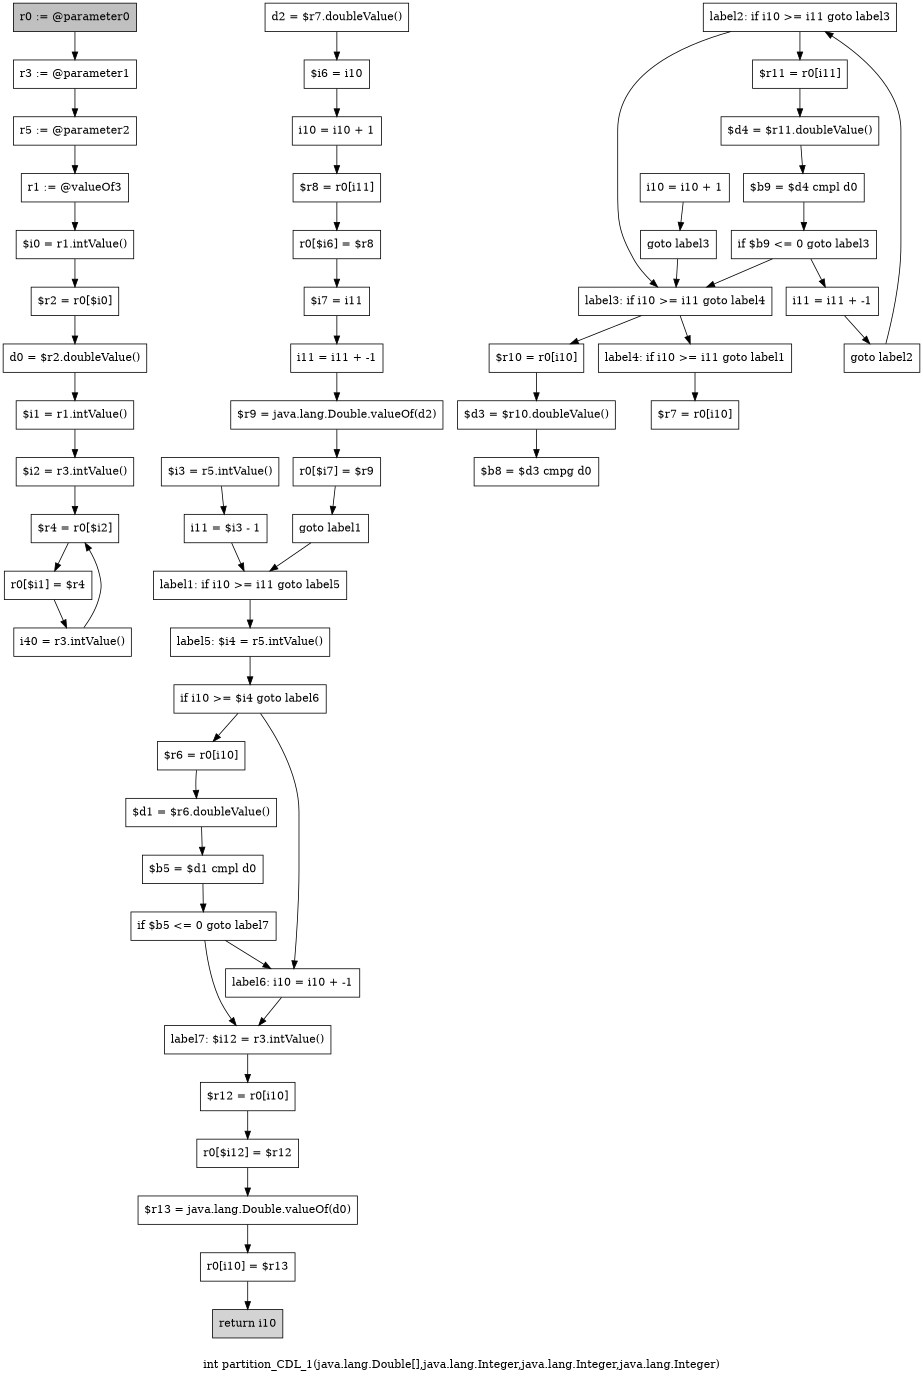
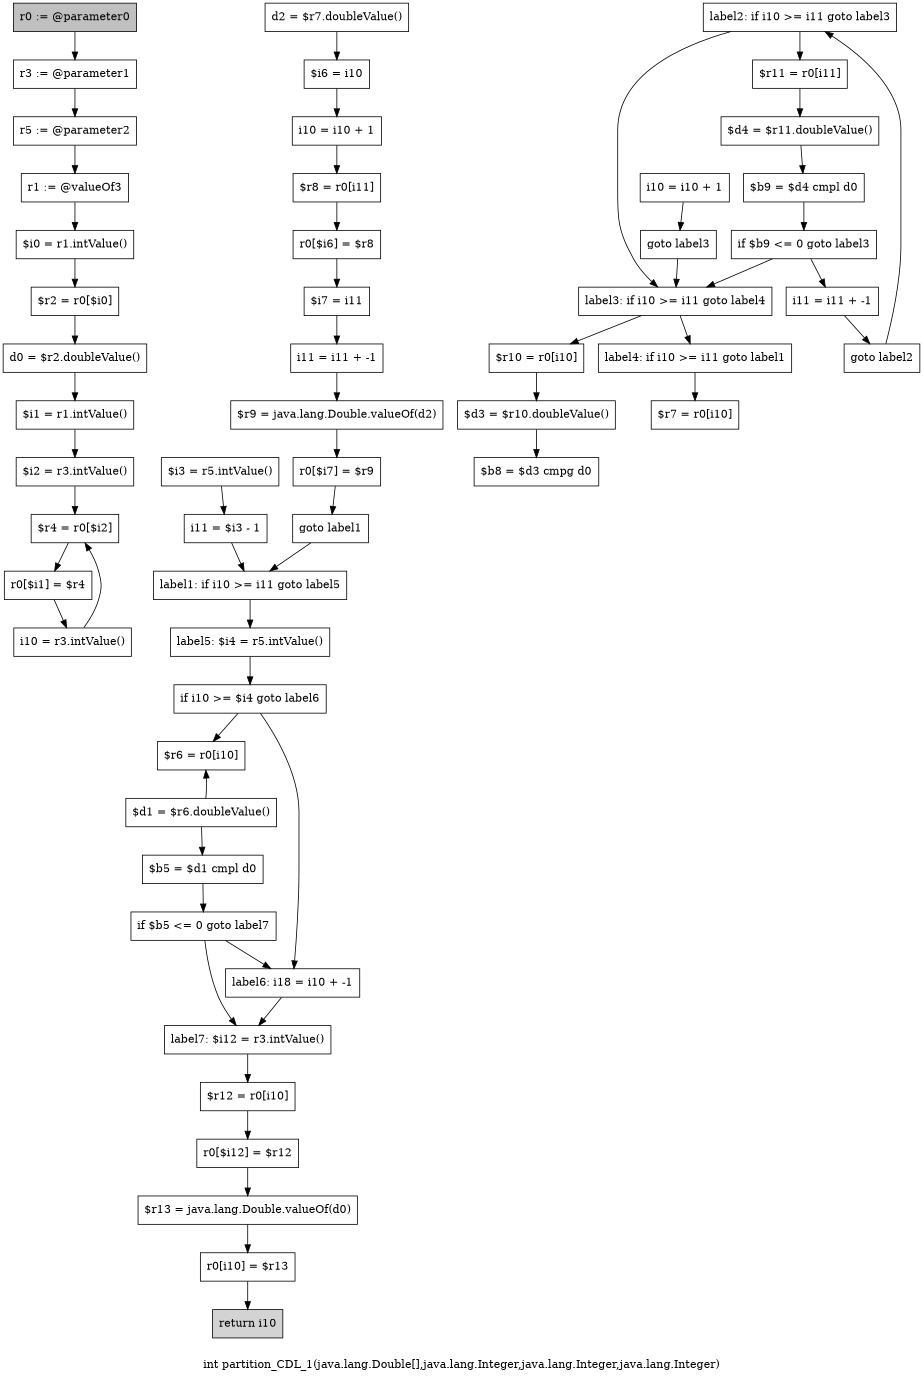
  digraph {
    label="int partition_CDL_1(java.lang.Double[],java.lang.Integer,java.lang.Integer,java.lang.Integer)"
    node [shape=box]
    n1 [fillcolor=gray label="r0 := @parameter0" style=filled]
    n2 [label="r3 := @parameter1"]
    n3 [label="r5 := @parameter2"]
    n4 [label="r1 := @valueOf3"]
    n5 [label="$i0 = r1.intValue()"]
    n6 [label="$r2 = r0[$i0]"]
    n7 [label="d0 = $r2.doubleValue()"]
    n8 [label="$i1 = r1.intValue()"]
    n9 [label="$i2 = r3.intValue()"]
    n10 [label="$r4 = r0[$i2]"]
    n11 [label="r0[$i1] = $r4"]
-   n12 [label="i40 = r3.intValue()"]
+   n12 [label="i10 = r3.intValue()"]
    n13 [label="$i3 = r5.intValue()"]
    n14 [label="i11 = $i3 - 1"]
    n15 [label="label1: if i10 >= i11 goto label5"]
    n16 [label="label5: $i4 = r5.intValue()"]
    n17 [label="label2: if i10 >= i11 goto label3"]
    n18 [label="$r11 = r0[i11]"]
    n19 [label="label3: if i10 >= i11 goto label4"]
    n20 [label="if i10 >= $i4 goto label6"]
    n21 [label="$d4 = $r11.doubleValue()"]
    n22 [label="$r10 = r0[i10]"]
    n23 [label="label4: if i10 >= i11 goto label1"]
    n24 [label="$r6 = r0[i10]"]
-   n25 [label="label6: i10 = i10 + -1"]
+   n25 [label="label6: i18 = i10 + -1"]
    n26 [label="$b9 = $d4 cmpl d0"]
    n27 [label="$d3 = $r10.doubleValue()"]
    n28 [label="$r7 = r0[i10]"]
    n29 [label="if $b9 <= 0 goto label3"]
    n30 [label="i11 = i11 + -1"]
    n31 [label="goto label2"]
    n32 [label="$b8 = $d3 cmpg d0"]
    n33 [label="i10 = i10 + 1"]
    n34 [label="goto label3"]
    n35 [label="d2 = $r7.doubleValue()"]
    n36 [label="$i6 = i10"]
    n37 [label="i10 = i10 + 1"]
    n38 [label="$r8 = r0[i11]"]
    n39 [label="r0[$i6] = $r8"]
    n40 [label="$i7 = i11"]
    n41 [label="i11 = i11 + -1"]
    n42 [label="$r9 = java.lang.Double.valueOf(d2)"]
    n43 [label="r0[$i7] = $r9"]
    n44 [label="goto label1"]
    n45 [label="$d1 = $r6.doubleValue()"]
    n46 [label="label7: $i12 = r3.intValue()"]
    n47 [label="$b5 = $d1 cmpl d0"]
    n48 [label="$r12 = r0[i10]"]
    n49 [label="if $b5 <= 0 goto label7"]
    n50 [label="r0[$i12] = $r12"]
    n51 [label="$r13 = java.lang.Double.valueOf(d0)"]
    n52 [label="r0[i10] = $r13"]
    n53 [fillcolor=lightgray label="return i10" style=filled]
    n1 -> n2
    n2 -> n3
    n3 -> n4
    n4 -> n5
    n5 -> n6
    n6 -> n7
    n7 -> n8
    n8 -> n9
    n9 -> n10
    n10 -> n11
    n11 -> n12
    n12 -> n10
    n13 -> n14
    n14 -> n15
    n15 -> n16
    n16 -> n20
    n17 -> n18
    n17 -> n19
    n18 -> n21
    n19 -> n22
    n19 -> n23
    n20 -> n24
    n20 -> n25
    n21 -> n26
    n22 -> n27
    n23 -> n28
-   n24 -> n45
+   n45 -> n24
    n25 -> n46
    n26 -> n29
    n27 -> n32
    n29 -> n19
    n29 -> n30
    n30 -> n31
    n31 -> n17
    n33 -> n34
    n34 -> n19
    n35 -> n36
    n36 -> n37
    n37 -> n38
    n38 -> n39
    n39 -> n40
    n40 -> n41
    n41 -> n42
    n42 -> n43
    n43 -> n44
    n44 -> n15
    n45 -> n47
    n46 -> n48
    n47 -> n49
    n48 -> n50
    n49 -> n25
    n49 -> n46
    n50 -> n51
    n51 -> n52
    n52 -> n53
  }
